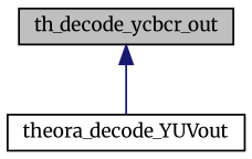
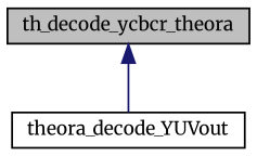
  digraph {
    rankdir=TB
    fontname=Merriweather
    node [color=black fontname=Merriweather fontsize=10 shape=record style=filled]
-   n1 [fillcolor=grey75 fontcolor=black height=0.2 label=th_decode_ycbcr_out width=0.4]
+   n1 [fillcolor=grey75 fontcolor=black height=0.2 label=th_decode_ycbcr_theora width=0.4]
    n2 [fillcolor=white height=0.2 label=theora_decode_YUVout width=0.4]
    n1 -> n2 [color=midnightblue dir=back fontname=Merriweather fontsize=10 labelfontname=Helvetica labelfontsize=10 style=solid]
  }
